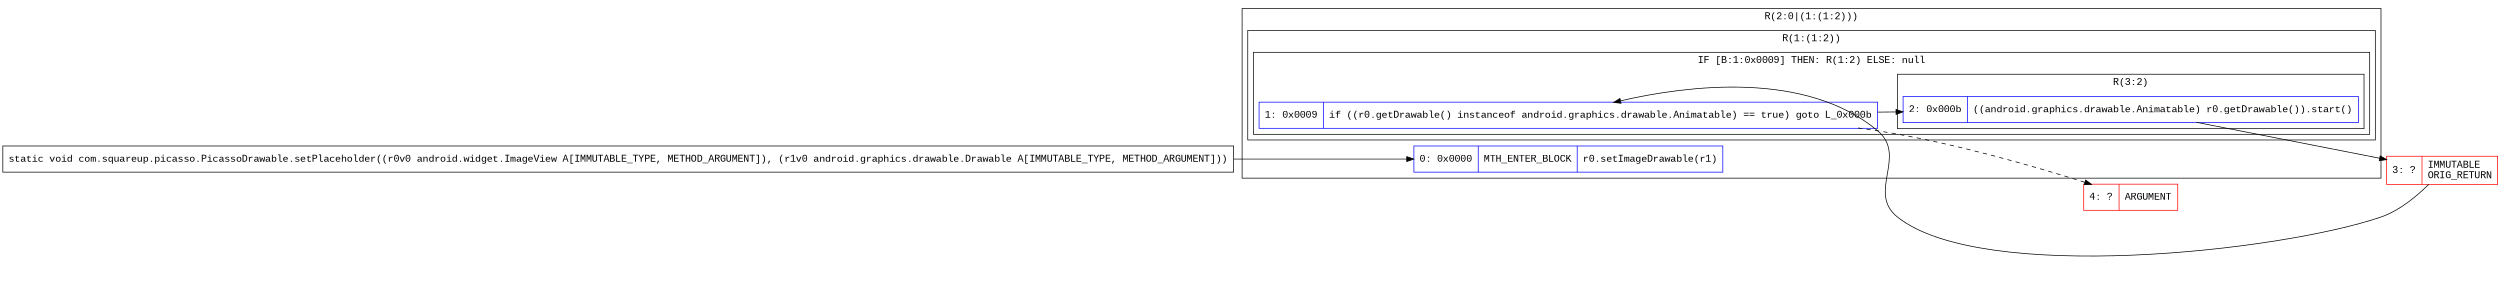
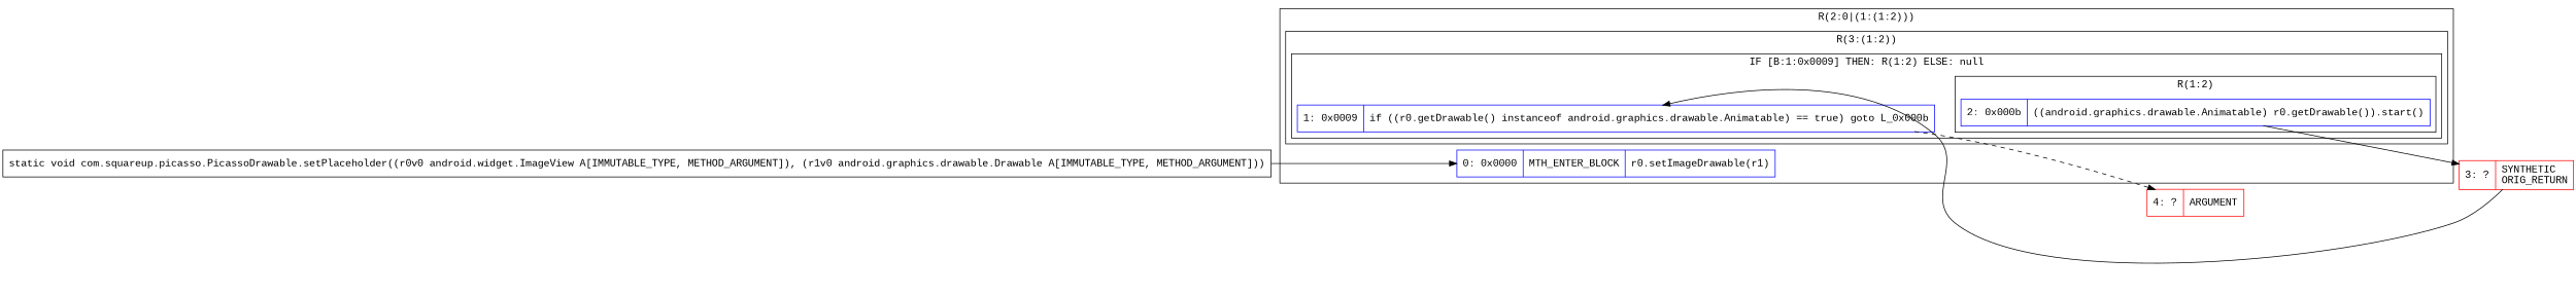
  digraph {
    fontname="Liberation Mono"
    rankdir=LR
    node [color=blue fontname="Liberation Mono" shape=record]
    edge [fontname="Liberation Mono"]
    n1 [label="{2\:\ 0x000b|((android.graphics.drawable.Animatable) r0.getDrawable()).start()\l}"]
    n2 [label="{1\:\ 0x0009|if ((r0.getDrawable() instanceof android.graphics.drawable.Animatable) == true) goto L_0x000b\l}"]
    n3 [label="{0\:\ 0x0000|MTH_ENTER_BLOCK\l|r0.setImageDrawable(r1)\l}"]
-   n4 [color=red label="{3\:\ ?|IMMUTABLE\lORIG_RETURN\l}"]
+   n4 [color=red label="{3\:\ ?|SYNTHETIC\lORIG_RETURN\l}"]
    n5 [color=red label="{4\:\ ?|ARGUMENT\l}"]
    n6 [label="{static void com.squareup.picasso.PicassoDrawable.setPlaceholder((r0v0 android.widget.ImageView A[IMMUTABLE_TYPE, METHOD_ARGUMENT]), (r1v0 android.graphics.drawable.Drawable A[IMMUTABLE_TYPE, METHOD_ARGUMENT])) }" color=""]
    subgraph cluster_1 {
      label="R(2:0|(1:(1:2)))"
      n3
      subgraph cluster_2 {
-       label="R(1:(1:2))"
+       label="R(3:(1:2))"
        subgraph cluster_3 {
          label="IF [B:1:0x0009] THEN: R(1:2) ELSE: null"
          n2
          subgraph cluster_4 {
-           label="R(3:2)"
+           label="R(1:2)"
            n1
          }
        }
      }
    }
    n1 -> n4
-   n2 -> n1
    n2 -> n5 [style=dashed]
    n4 -> n2
    n6 -> n3
  }
